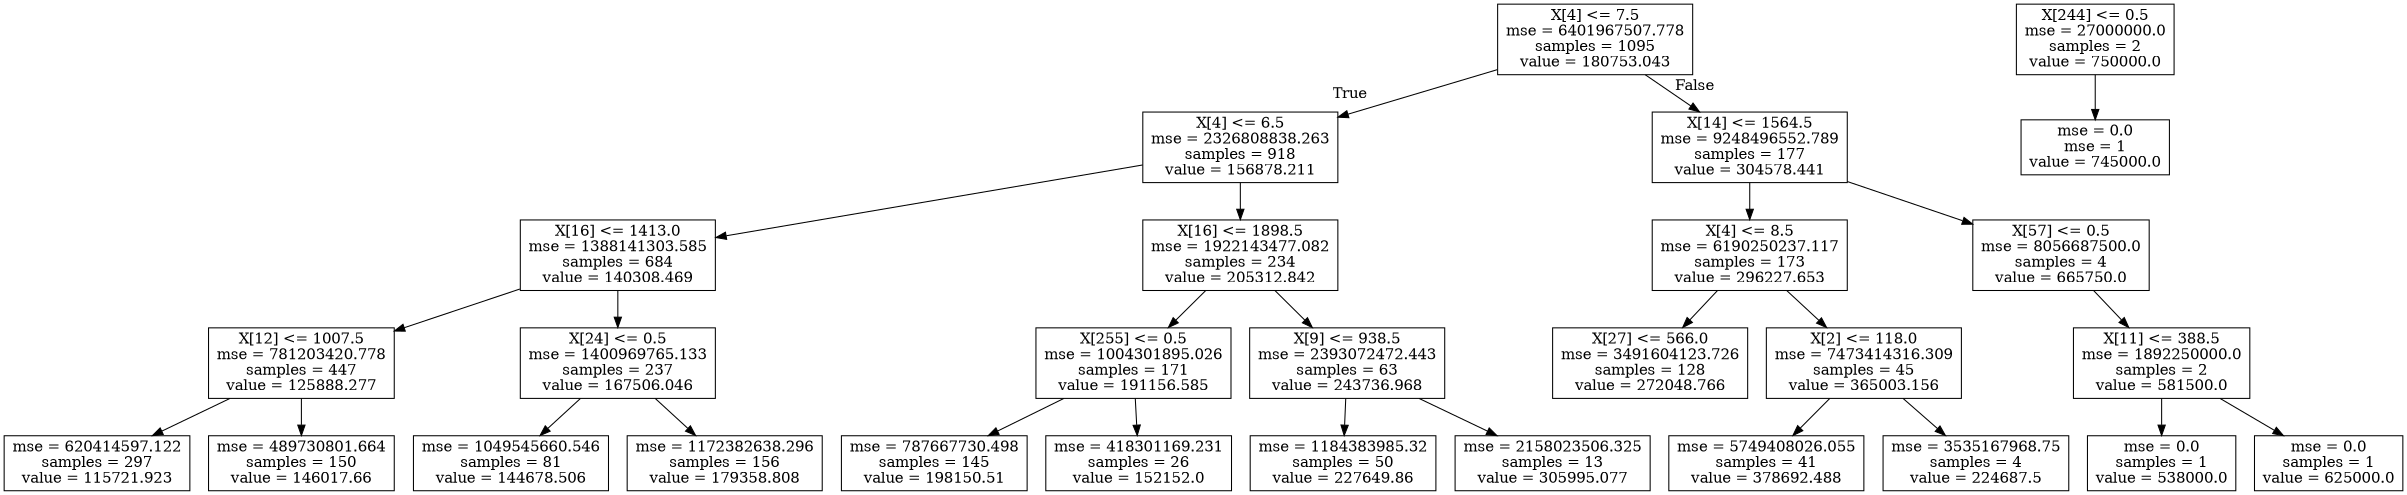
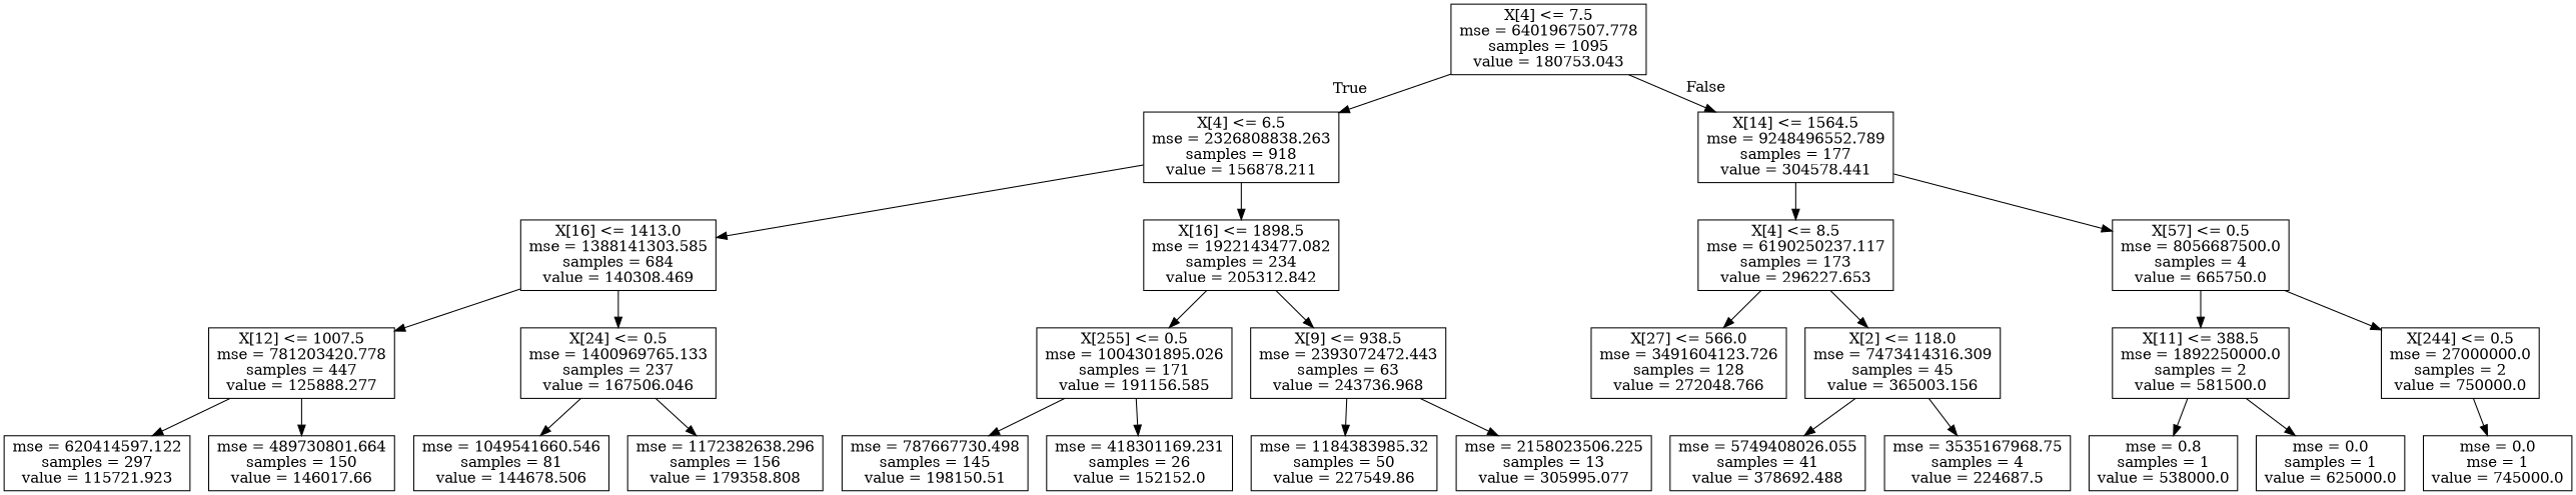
  digraph {
    node [shape=box]
    n1 [label="X[4] <= 7.5\nmse = 6401967507.778\nsamples = 1095\nvalue = 180753.043"]
    n2 [label="X[4] <= 6.5\nmse = 2326808838.263\nsamples = 918\nvalue = 156878.211"]
    n3 [label="X[14] <= 1564.5\nmse = 9248496552.789\nsamples = 177\nvalue = 304578.441"]
    n4 [label="X[16] <= 1413.0\nmse = 1388141303.585\nsamples = 684\nvalue = 140308.469"]
    n5 [label="X[16] <= 1898.5\nmse = 1922143477.082\nsamples = 234\nvalue = 205312.842"]
    n6 [label="X[4] <= 8.5\nmse = 6190250237.117\nsamples = 173\nvalue = 296227.653"]
    n7 [label="X[57] <= 0.5\nmse = 8056687500.0\nsamples = 4\nvalue = 665750.0"]
    n8 [label="X[12] <= 1007.5\nmse = 781203420.778\nsamples = 447\nvalue = 125888.277"]
    n9 [label="X[24] <= 0.5\nmse = 1400969765.133\nsamples = 237\nvalue = 167506.046"]
    n10 [label="X[255] <= 0.5\nmse = 1004301895.026\nsamples = 171\nvalue = 191156.585"]
    n11 [label="X[9] <= 938.5\nmse = 2393072472.443\nsamples = 63\nvalue = 243736.968"]
    n12 [label="mse = 620414597.122\nsamples = 297\nvalue = 115721.923"]
    n13 [label="mse = 489730801.664\nsamples = 150\nvalue = 146017.66"]
-   n14 [label="mse = 1049545660.546\nsamples = 81\nvalue = 144678.506"]
+   n14 [label="mse = 1049541660.546\nsamples = 81\nvalue = 144678.506"]
    n15 [label="mse = 1172382638.296\nsamples = 156\nvalue = 179358.808"]
    n16 [label="mse = 787667730.498\nsamples = 145\nvalue = 198150.51"]
    n17 [label="mse = 418301169.231\nsamples = 26\nvalue = 152152.0"]
-   n18 [label="mse = 1184383985.32\nsamples = 50\nvalue = 227649.86"]
-   n19 [label="mse = 2158023506.325\nsamples = 13\nvalue = 305995.077"]
+   n18 [label="mse = 1184383985.32\nsamples = 50\nvalue = 227549.86"]
+   n19 [label="mse = 2158023506.225\nsamples = 13\nvalue = 305995.077"]
    n20 [label="X[27] <= 566.0\nmse = 3491604123.726\nsamples = 128\nvalue = 272048.766"]
    n21 [label="X[2] <= 118.0\nmse = 7473414316.309\nsamples = 45\nvalue = 365003.156"]
    n22 [label="X[11] <= 388.5\nmse = 1892250000.0\nsamples = 2\nvalue = 581500.0"]
    n23 [label="X[244] <= 0.5\nmse = 27000000.0\nsamples = 2\nvalue = 750000.0"]
    n24 [label="mse = 5749408026.055\nsamples = 41\nvalue = 378692.488"]
    n25 [label="mse = 3535167968.75\nsamples = 4\nvalue = 224687.5"]
-   n26 [label="mse = 0.0\nsamples = 1\nvalue = 538000.0"]
+   n26 [label="mse = 0.8\nsamples = 1\nvalue = 538000.0"]
    n27 [label="mse = 0.0\nsamples = 1\nvalue = 625000.0"]
    n28 [label="mse = 0.0\nmse = 1\nvalue = 745000.0"]
    n1 -> n2 [headlabel=True labelangle=45 labeldistance=2.5]
    n1 -> n3 [headlabel=False labelangle=-45 labeldistance=2.5]
    n2 -> n4
    n2 -> n5
    n3 -> n6
    n3 -> n7
    n4 -> n8
    n4 -> n9
    n5 -> n10
    n5 -> n11
    n6 -> n20
    n6 -> n21
    n7 -> n22
+   n7 -> n23
    n8 -> n12
    n8 -> n13
    n9 -> n14
    n9 -> n15
    n10 -> n16
    n10 -> n17
    n11 -> n18
    n11 -> n19
    n21 -> n24
    n21 -> n25
    n22 -> n26
    n22 -> n27
    n23 -> n28
  }
